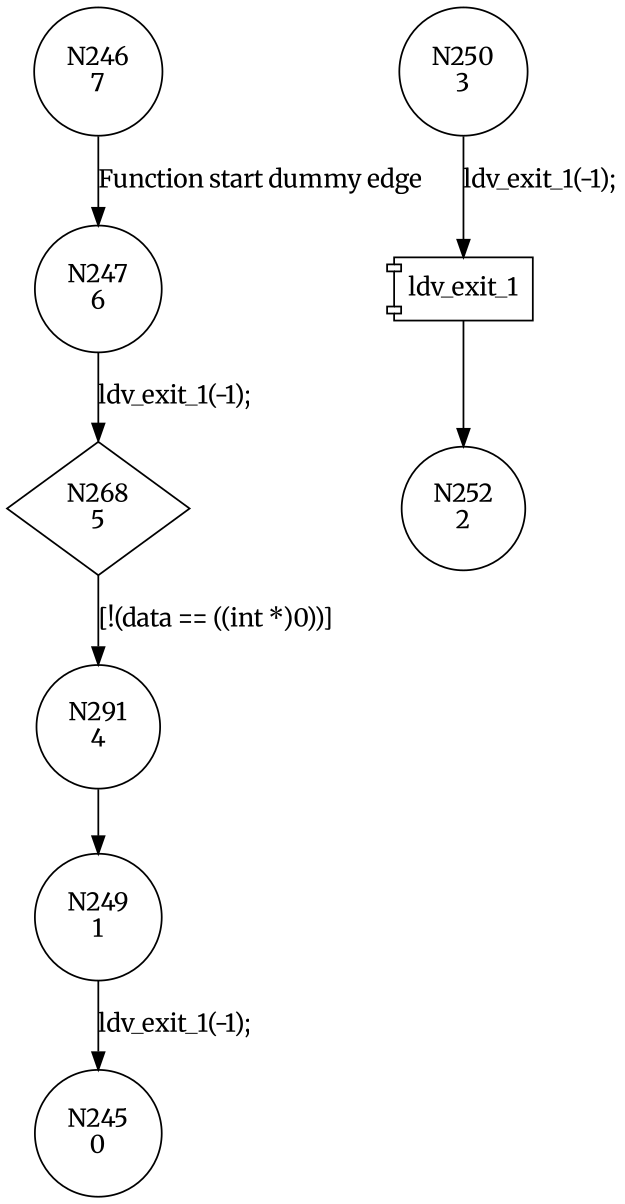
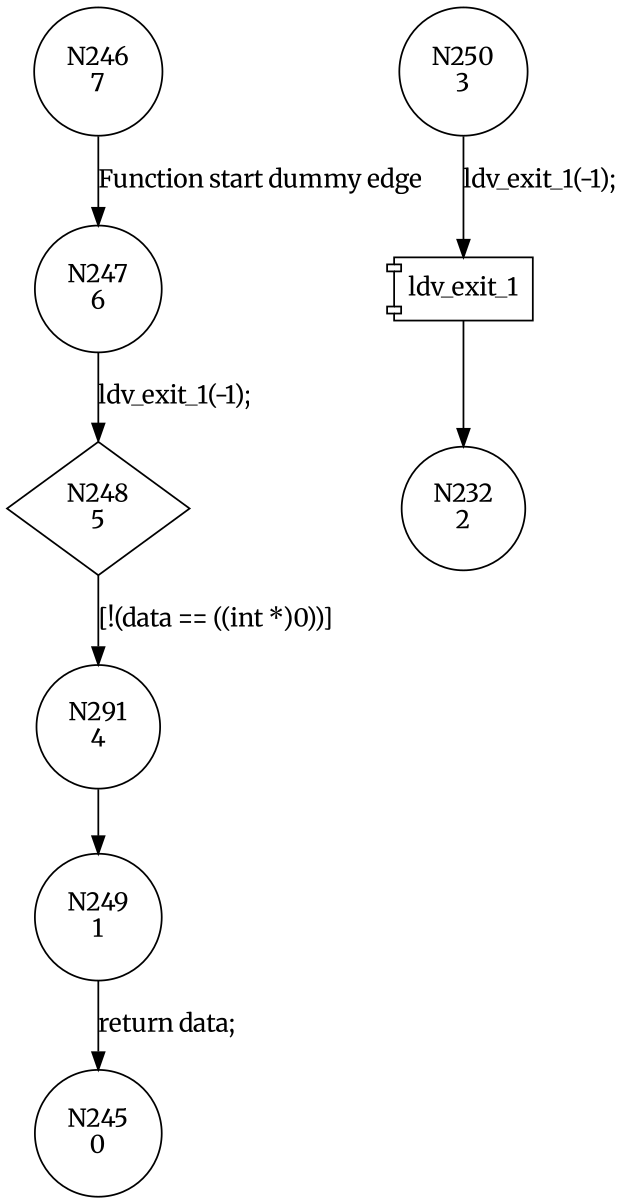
  digraph {
    fontname=Merriweather
    node [fontname=Merriweather shape=circle]
    edge [fontname=Merriweather]
    n1 [label="N246\n7"]
    n2 [label="N247\n6"]
-   n3 [label="N268\n5" shape=diamond]
+   n3 [label="N248\n5" shape=diamond]
    n4 [label="N291\n4"]
    n5 [label="N250\n3"]
    n6 [label=ldv_exit_1 shape=component]
    n7 [label="N249\n1"]
-   n8 [label="N252\n2"]
+   n8 [label="N232\n2"]
    n9 [label="N245\n0"]
    n1 -> n2 [label="Function start dummy edge"]
    n2 -> n3 [label="ldv_exit_1(-1);"]
    n3 -> n4 [label="[!(data == ((int *)0))]"]
    n4 -> n7
    n5 -> n6 [label="ldv_exit_1(-1);"]
    n6 -> n8
-   n7 -> n9 [label="ldv_exit_1(-1);"]
+   n7 -> n9 [label="return data;"]
  }
